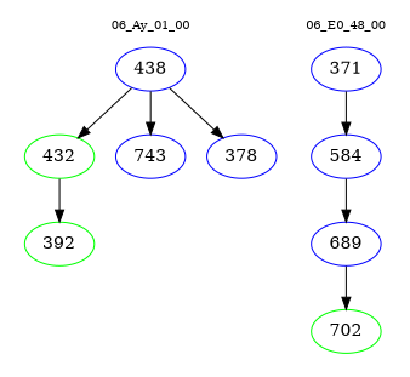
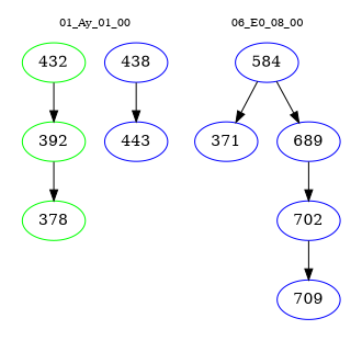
  digraph {
    node [color=blue]
    edge [color=black]
    n1 [label=438]
    n2 [color=green label=432]
-   n3 [label=743]
+   n3 [label=443]
    n4 [color=green label=392]
-   n5 [label=378]
+   n5 [color=green label=378]
    n6 [label=584]
    n7 [label=371]
    n8 [label=689]
-   n9 [color=green label=702]
+   n9 [label=702]
+   n10 [label=709]
    subgraph cluster_1 {
      color=white
      fontsize=10
-     label="06_Ay_01_00"
+     label="01_Ay_01_00"
      n1
      n2
      n3
      n4
      n5
    }
    subgraph cluster_2 {
      color=white
      fontsize=10
-     label="06_E0_48_00"
+     label="06_E0_08_00"
      n6
      n7
      n8
      n9
+     n10
    }
-   n1 -> n2
    n1 -> n3
    n2 -> n4
-   n1 -> n5
-   n7 -> n6
+   n4 -> n5
+   n6 -> n7
    n6 -> n8
    n8 -> n9
+   n9 -> n10
  }
